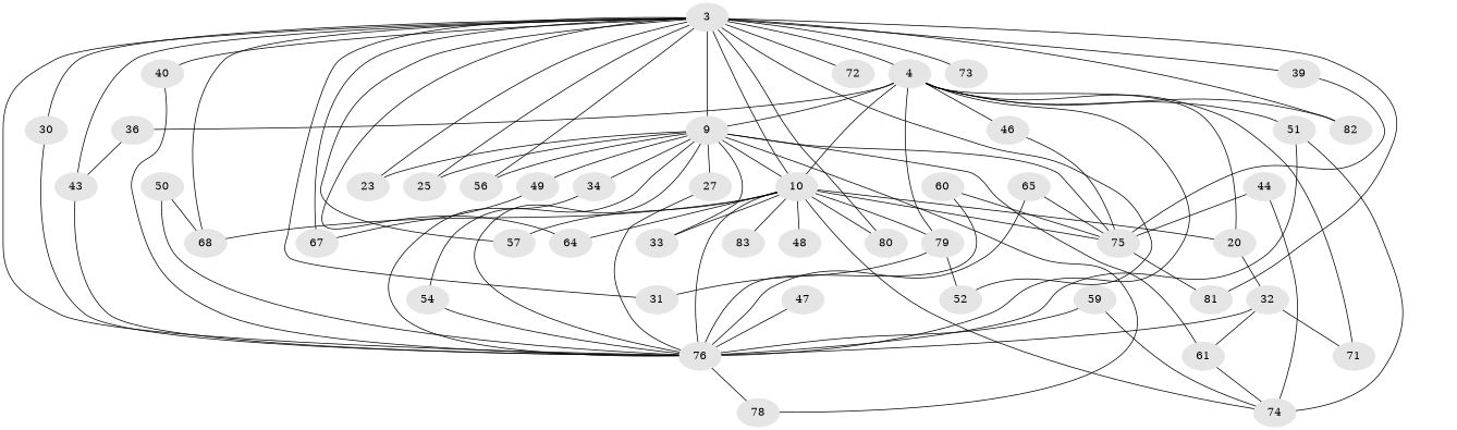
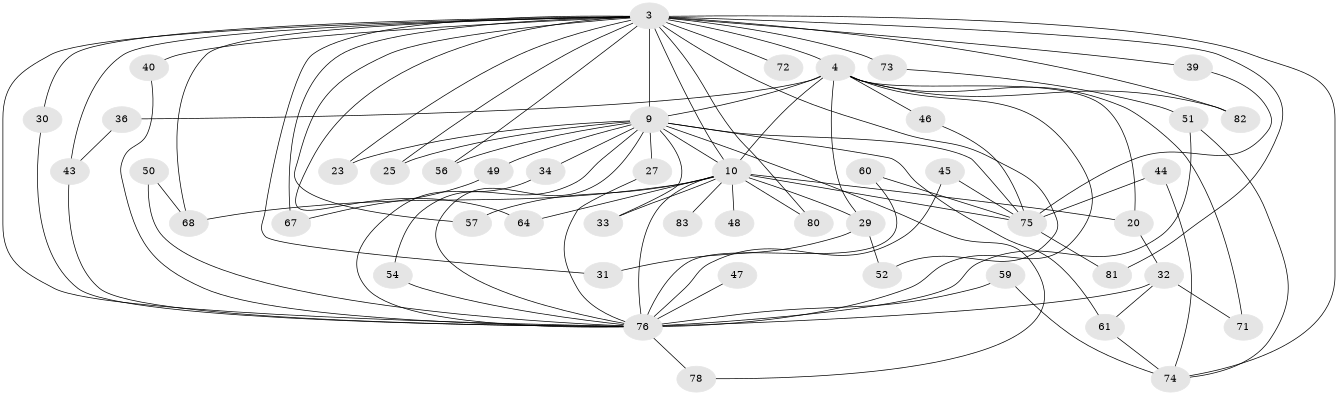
  graph {
    node [color=gray90 style=filled]
    3 [super="+1"]
    4 [super="+2"]
    9 [super="+6"]
    10 [super="+7"]
    23
    25
    30
    31
    39
    40
    43 [super="+17"]
    52
    56
    57
    64
    67
    68 [super="+11+55"]
    72 [super="+69"]
    73
    74 [super="+12"]
    76 [super="+18+19+8+70"]
    80 [super="+79"]
    81
    82 [super="+22+77"]
    20
-   29 [super="+15" label=79]
+   29 [super="+15"]
    36 [super="+14"]
    46
    51 [super="+24"]
    71
    27
    33
    34
    49
    54
    75 [super="+16+28+35+66"]
    78
    61
    48
    83
    32 [super="+21"]
    44
    47
    50
    59
    60
-   65
+   65 [label=45]
    3 -- 4 [weight=4]
    3 -- 9 [weight=4]
    3 -- 10 [weight=4]
    3 -- 23
    3 -- 25
    3 -- 30
    3 -- 31
    3 -- 39
    3 -- 40
    3 -- 43
    3 -- 52
    3 -- 56
    3 -- 57
    3 -- 64
    3 -- 67
    3 -- 68 [weight=3]
    3 -- 72 [weight=3]
    3 -- 73 [weight=2]
-   10 -- 74 [weight=3]
+   3 -- 74 [weight=3]
    3 -- 76 [weight=7]
    3 -- 80
    3 -- 81
    3 -- 82 [weight=3]
    4 -- 9 [weight=4]
    4 -- 10 [weight=4]
    4 -- 76 [weight=7]
    4 -- 82
    4 -- 20
    4 -- 29 [weight=2]
    4 -- 36 [weight=3]
    4 -- 46
-   4 -- 51
+   73 -- 51
    4 -- 71
    9 -- 10 [weight=4]
    9 -- 23
    9 -- 25
    9 -- 56
    9 -- 76 [weight=5]
    9 -- 27 [weight=2]
    9 -- 33
    9 -- 34 [weight=2]
    9 -- 49 [weight=2]
    9 -- 54
    9 -- 75 [weight=2]
    9 -- 78
    9 -- 61 [weight=2]
    10 -- 57
    10 -- 64
    10 -- 68 [weight=2]
    10 -- 76 [weight=4]
    10 -- 80
    10 -- 20
    10 -- 29
    10 -- 33
    10 -- 75 [weight=4]
    10 -- 48 [weight=2]
    10 -- 83 [weight=2]
    30 -- 76
    39 -- 75
    40 -- 76
    43 -- 76
    76 -- 78
    20 -- 32
    29 -- 31
    29 -- 52
    36 -- 43
    46 -- 75
    51 -- 74
    51 -- 76
    27 -- 76
    34 -- 76
    49 -- 67
    54 -- 76
    75 -- 81
    61 -- 74
    32 -- 76 [weight=2]
    32 -- 71
    32 -- 61
    44 -- 74
    44 -- 75
    47 -- 76 [weight=2]
    50 -- 68
    50 -- 76
    59 -- 74
    59 -- 76
    60 -- 76
    60 -- 75
    65 -- 76
    65 -- 75
  }
